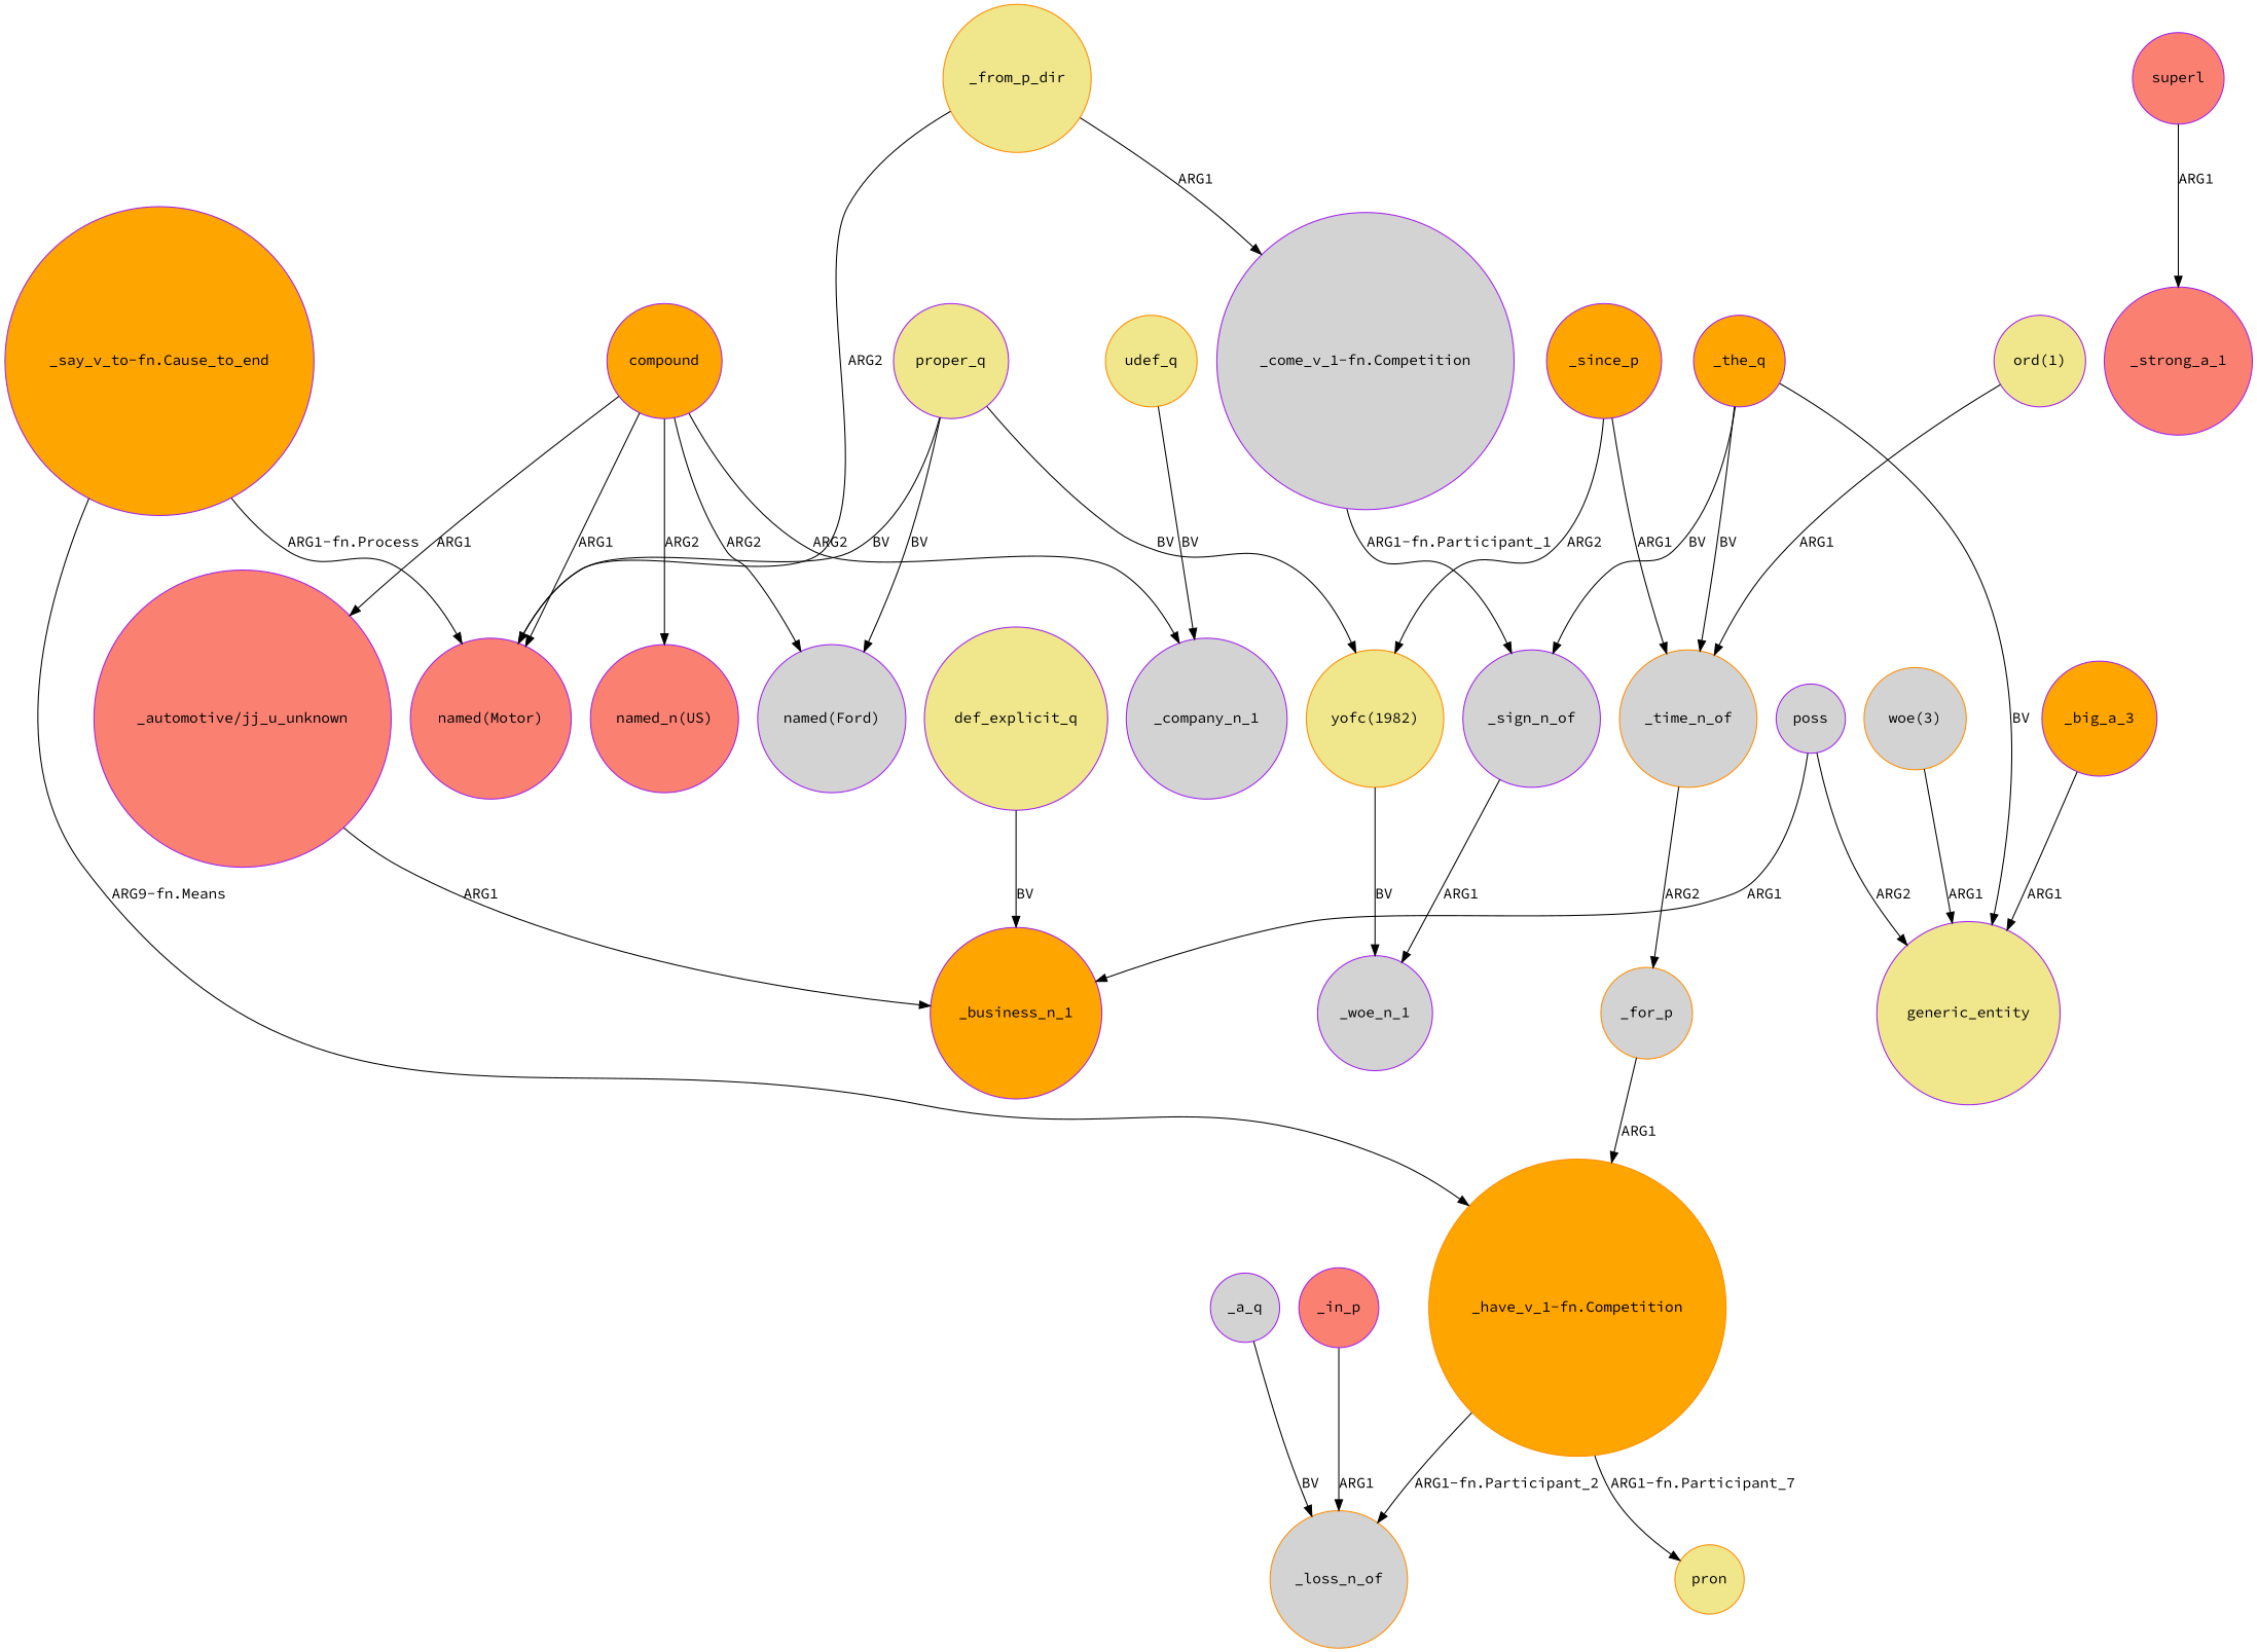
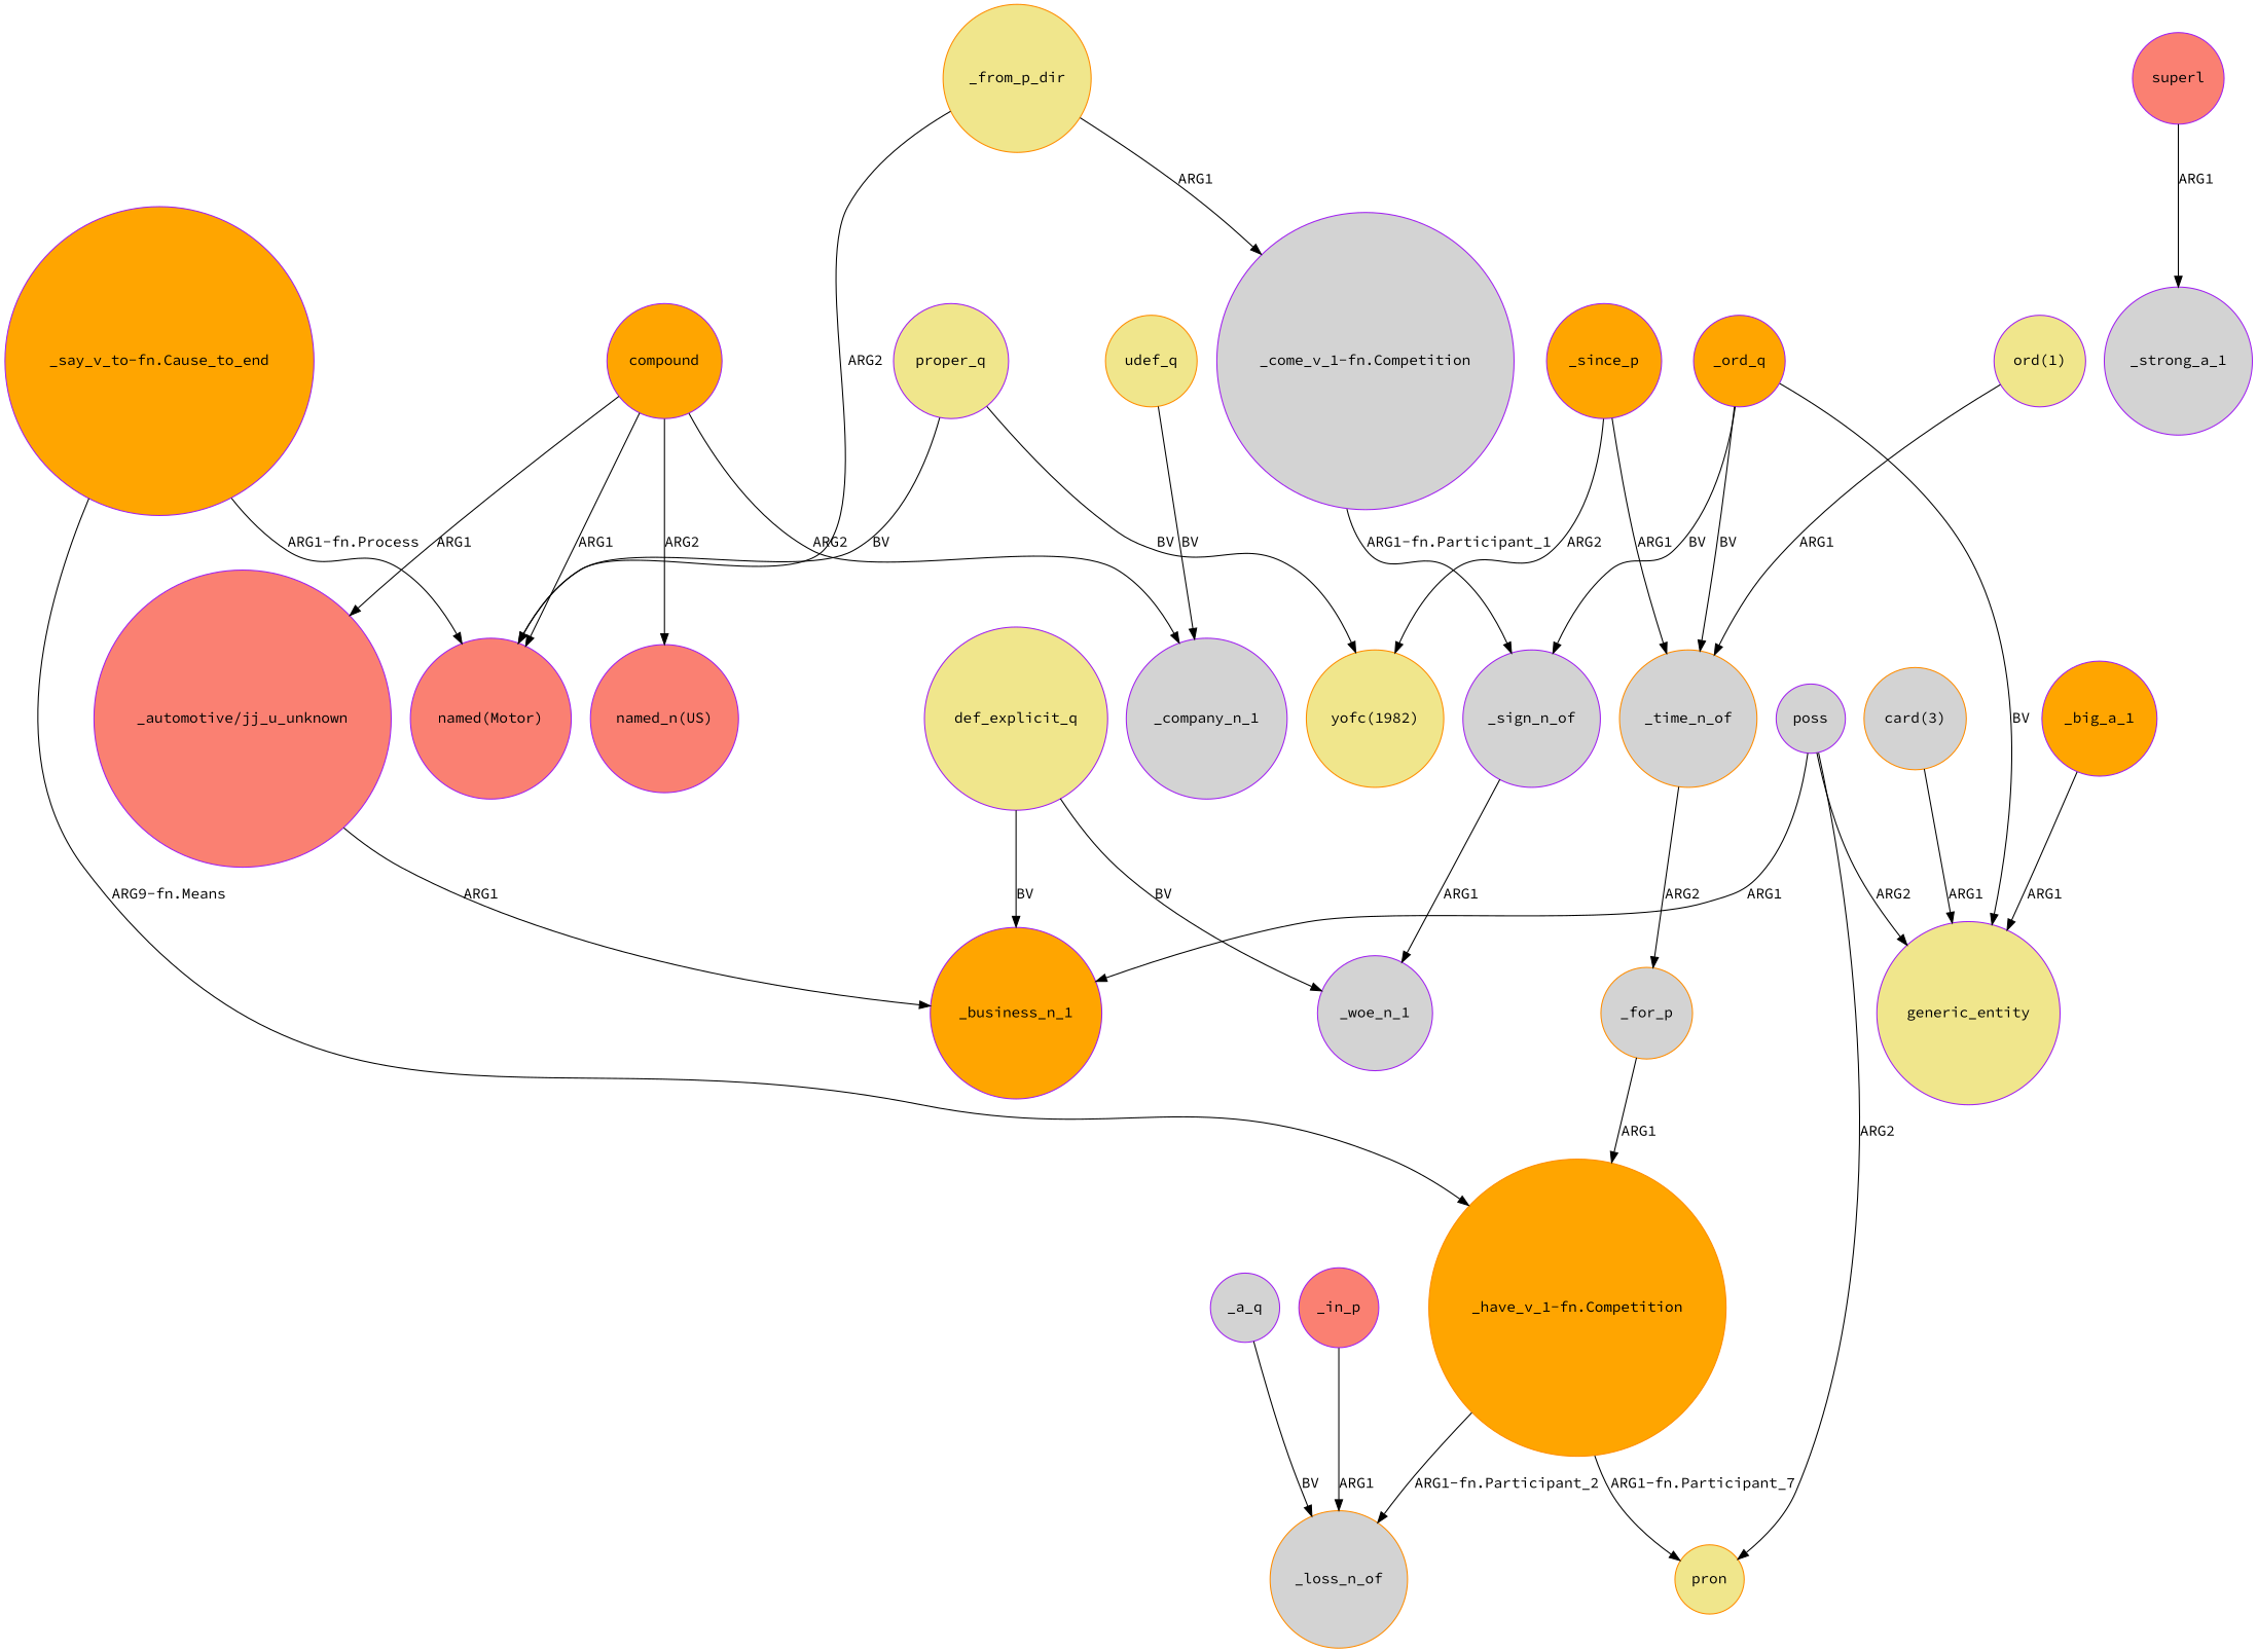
  digraph {
    fontname="Source Code Pro"
    node [color=purple fillcolor=lightgrey fontname="Source Code Pro" shape=circle style=filled]
    edge [fontname="Source Code Pro"]
    def_explicit_q [fillcolor=khaki]
    _business_n_1 [fillcolor=orange]
    _woe_n_1
    _loss_n_of [color=darkorange]
    _a_q
    "_automotive/jj_u_unknown" [fillcolor=salmon]
    poss
    generic_entity [fillcolor=khaki]
    pron [color=darkorange fillcolor=khaki]
    proper_q [fillcolor=khaki]
-   "named(Ford)"
    "yofc(1982)" [color=darkorange fillcolor=khaki]
    "named(Motor)" [fillcolor=salmon]
    compound [fillcolor=orange]
    _company_n_1
    "named_n(US)" [fillcolor=salmon]
    _since_p [fillcolor=orange]
    _time_n_of [color=darkorange]
    _for_p [color=darkorange]
-   _strong_a_1 [fillcolor=salmon]
+   _strong_a_1
    _sign_n_of
    udef_q [color=darkorange fillcolor=khaki]
-   "card(3)" [color=darkorange label="woe(3)"]
+   "card(3)" [color=darkorange]
    "_have_v_1-fn.Competition" [color=darkorange fillcolor=orange]
    superl [fillcolor=salmon]
    _in_p [fillcolor=salmon]
    "_come_v_1-fn.Competition"
    "ord(1)" [fillcolor=khaki]
-   _the_q [fillcolor=orange]
+   _the_q [fillcolor=orange label=_ord_q]
    _from_p_dir [color=darkorange fillcolor=khaki]
    "_say_v_to-fn.Cause_to_end" [fillcolor=orange]
-   _big_a_1 [fillcolor=orange label=_big_a_3]
+   _big_a_1 [fillcolor=orange]
    def_explicit_q -> _business_n_1 [label=BV]
-   "yofc(1982)" -> _woe_n_1 [label=BV]
+   def_explicit_q -> _woe_n_1 [label=BV]
    _a_q -> _loss_n_of [label=BV]
    "_automotive/jj_u_unknown" -> _business_n_1 [label=ARG1]
    poss -> _business_n_1 [label=ARG1]
    poss -> generic_entity [label=ARG2]
-   proper_q -> "named(Ford)" [label=BV]
+   poss -> pron [label=ARG2]
    proper_q -> "yofc(1982)" [label=BV]
    proper_q -> "named(Motor)" [label=BV]
    compound -> "_automotive/jj_u_unknown" [label=ARG1]
-   compound -> "named(Ford)" [label=ARG2]
    compound -> "named(Motor)" [label=ARG1]
    compound -> _company_n_1 [label=ARG2]
    compound -> "named_n(US)" [label=ARG2]
    _since_p -> "yofc(1982)" [label=ARG2]
    _since_p -> _time_n_of [label=ARG1]
    _time_n_of -> _for_p [label=ARG2]
    _for_p -> "_have_v_1-fn.Competition" [label=ARG1]
    _sign_n_of -> _woe_n_1 [label=ARG1]
    udef_q -> _company_n_1 [label=BV]
    "card(3)" -> generic_entity [label=ARG1]
    "_have_v_1-fn.Competition" -> _loss_n_of [label="ARG1-fn.Participant_2"]
    "_have_v_1-fn.Competition" -> pron [label="ARG1-fn.Participant_7"]
    superl -> _strong_a_1 [label=ARG1]
    _in_p -> _loss_n_of [label=ARG1]
    "_come_v_1-fn.Competition" -> _sign_n_of [label="ARG1-fn.Participant_1"]
    "ord(1)" -> _time_n_of [label=ARG1]
    _the_q -> generic_entity [label=BV]
    _the_q -> _time_n_of [label=BV]
    _the_q -> _sign_n_of [label=BV]
    _from_p_dir -> "named(Motor)" [label=ARG2]
    _from_p_dir -> "_come_v_1-fn.Competition" [label=ARG1]
    "_say_v_to-fn.Cause_to_end" -> "named(Motor)" [label="ARG1-fn.Process"]
    "_say_v_to-fn.Cause_to_end" -> "_have_v_1-fn.Competition" [label="ARG9-fn.Means"]
    _big_a_1 -> generic_entity [label=ARG1]
  }
